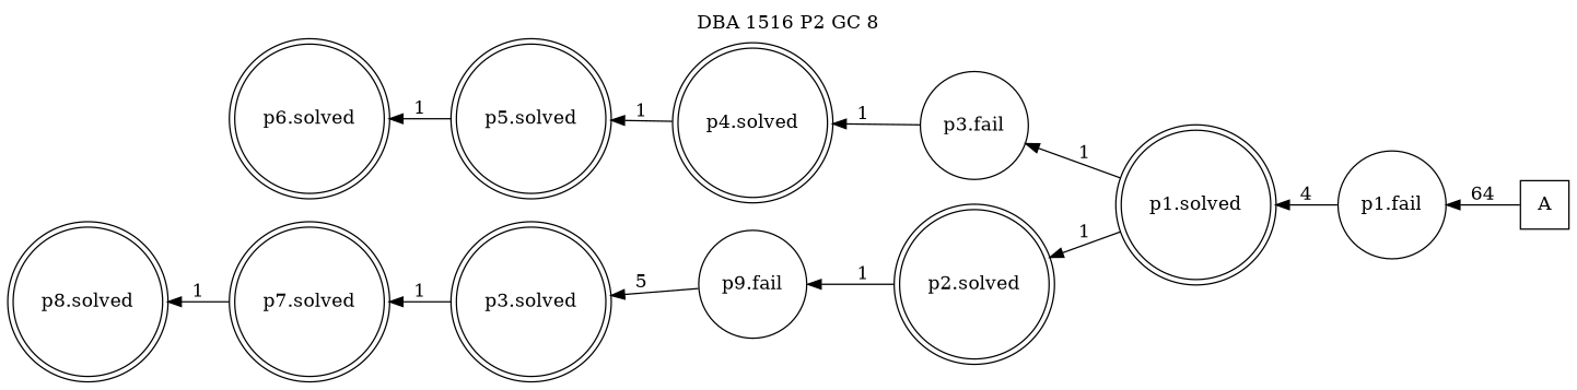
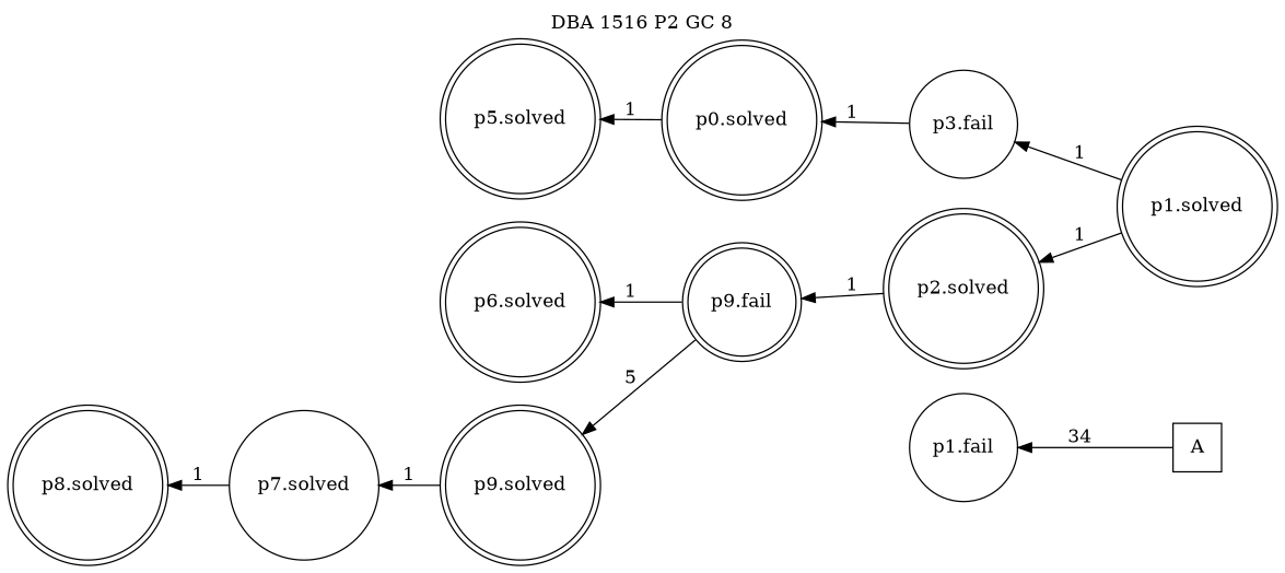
  digraph {
    label=" DBA 1516 P2 GC 8 "
    labelloc=tl
    rankdir=RL
    node [shape=doublecircle]
    n1 [label=A shape=square]
    n2 [label="p1.fail" shape=circle]
    n3 [label="p1.solved"]
    n4 [label="p3.fail" shape=circle]
    n5 [label="p2.solved"]
-   n6 [label="p4.solved"]
-   n7 [label="p9.fail" shape=circle]
+   n6 [label="p0.solved"]
+   n7 [label="p9.fail"]
    n8 [label="p5.solved"]
    n9 [label="p6.solved"]
-   n10 [label="p3.solved"]
-   n11 [label="p7.solved"]
+   n10 [label="p9.solved"]
+   n11 [label="p7.solved" shape=circle]
    n12 [label="p8.solved"]
-   n1 -> n2 [label=64]
-   n2 -> n3 [label=4]
+   n1 -> n2 [label=34]
    n3 -> n4 [label=1]
    n3 -> n5 [label=1]
    n4 -> n6 [label=1]
    n5 -> n7 [label=1]
    n6 -> n8 [label=1]
    n7 -> n10 [label=5]
-   n8 -> n9 [label=1]
+   n7 -> n9 [label=1]
    n10 -> n11 [label=1]
    n11 -> n12 [label=1]
  }
